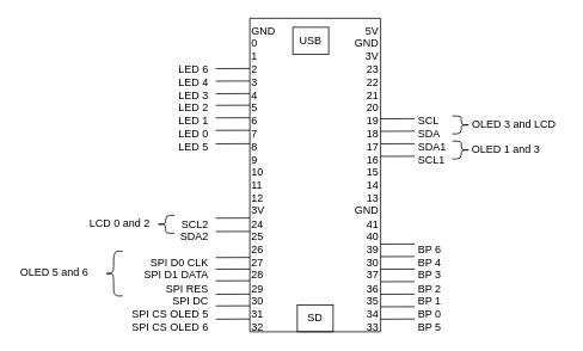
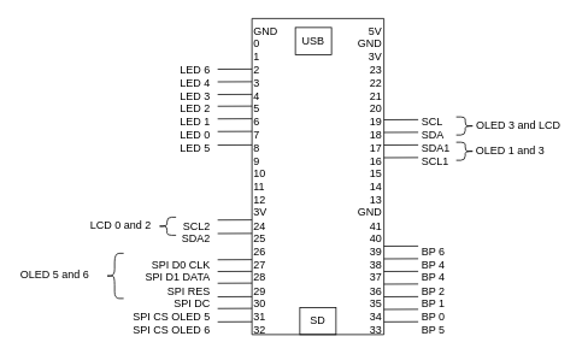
  <mxCell id="0" />
  <mxCell id="1" parent="0" />
  <mxCell id="2" value="" style="verticalLabelPosition=bottom;verticalAlign=top;html=1;shape=mxgraph.basic.rect;fillColor2=none;strokeWidth=1;size=20;indent=5;" vertex="1" parent="1"><mxGeometry x="278" y="20" width="146" height="350" as="geometry" /></mxCell>
  <mxCell id="3" value="GND&lt;br&gt;0&lt;br&gt;1&lt;br&gt;2&lt;br&gt;3&lt;br&gt;4&lt;br&gt;5&lt;br&gt;6&lt;br&gt;7&lt;br&gt;8&lt;br&gt;9&lt;br&gt;10&lt;br&gt;11&lt;br&gt;12&lt;br&gt;3V&lt;br&gt;24&lt;br&gt;25&lt;br&gt;26&lt;br&gt;27&lt;br&gt;28&lt;br&gt;29&lt;br&gt;30&lt;br&gt;31&lt;br&gt;32" style="text;html=1;strokeColor=none;fillColor=none;align=left;verticalAlign=top;whiteSpace=wrap;rounded=0;" vertex="1" parent="1"><mxGeometry x="278" y="20" width="40" height="350" as="geometry" /></mxCell>
  <mxCell id="4" value="SD" style="text;html=1;fillColor=none;align=center;verticalAlign=middle;whiteSpace=wrap;rounded=0;perimeterSpacing=1;strokeColor=#000000;" vertex="1" parent="1"><mxGeometry x="331" y="340" width="40" height="30" as="geometry" /></mxCell>
  <mxCell id="5" value="USB" style="text;html=1;fillColor=none;align=center;verticalAlign=middle;whiteSpace=wrap;rounded=0;perimeterSpacing=1;strokeColor=#000000;" vertex="1" parent="1"><mxGeometry x="326" y="30" width="40" height="30" as="geometry" /></mxCell>
  <mxCell id="6" style="edgeStyle=none;rounded=0;orthogonalLoop=1;jettySize=auto;html=1;exitX=0.75;exitY=1;exitDx=0;exitDy=0;endArrow=none;endFill=0;" edge="1" parent="1" source="5" target="5"><mxGeometry relative="1" as="geometry" /></mxCell>
- <mxCell id="7" value="5V&lt;br&gt;GND&lt;br&gt;3V&lt;br&gt;23&lt;br&gt;22&lt;br&gt;21&lt;br&gt;20&lt;br&gt;19&lt;br&gt;18&lt;br&gt;17&lt;br&gt;16&lt;br&gt;15&lt;br&gt;14&lt;br&gt;13&lt;br&gt;GND&lt;br&gt;41&lt;br&gt;40&lt;br&gt;39&lt;br&gt;30&lt;br&gt;37&lt;br&gt;36&lt;br&gt;35&lt;br&gt;34&lt;br&gt;33" style="text;html=1;strokeColor=none;fillColor=none;align=right;verticalAlign=top;whiteSpace=wrap;rounded=0;" vertex="1" parent="1"><mxGeometry x="384" y="20" width="40" height="350" as="geometry" /></mxCell>
+ <mxCell id="7" value="5V&lt;br&gt;GND&lt;br&gt;3V&lt;br&gt;23&lt;br&gt;22&lt;br&gt;21&lt;br&gt;20&lt;br&gt;19&lt;br&gt;18&lt;br&gt;17&lt;br&gt;16&lt;br&gt;15&lt;br&gt;14&lt;br&gt;13&lt;br&gt;GND&lt;br&gt;41&lt;br&gt;40&lt;br&gt;39&lt;br&gt;38&lt;br&gt;37&lt;br&gt;36&lt;br&gt;35&lt;br&gt;34&lt;br&gt;33" style="text;html=1;strokeColor=none;fillColor=none;align=right;verticalAlign=top;whiteSpace=wrap;rounded=0;" vertex="1" parent="1"><mxGeometry x="384" y="20" width="40" height="350" as="geometry" /></mxCell>
  <mxCell id="8" value="&lt;br&gt;&lt;br&gt;&lt;br&gt;LED 6&lt;br&gt;LED 4&lt;br&gt;LED 3&lt;br&gt;LED 2&lt;br&gt;LED 1&lt;br&gt;LED 0&lt;br&gt;LED 5&lt;br&gt;&lt;br&gt;&lt;br&gt;&lt;br&gt;&lt;br&gt;&lt;br&gt;SCL2&lt;br&gt;SDA2&lt;br&gt;&lt;br&gt;SPI D0 CLK&lt;br&gt;SPI D1 DATA&lt;br&gt;SPI RES&lt;br&gt;SPI DC&lt;br&gt;SPI CS OLED 5&lt;br&gt;SPI CS OLED 6" style="text;html=1;strokeColor=none;fillColor=none;align=right;verticalAlign=top;whiteSpace=wrap;rounded=0;" vertex="1" parent="1"><mxGeometry x="144" y="20" width="90" height="350" as="geometry" /></mxCell>
  <mxCell id="9" value="" style="endArrow=none;html=1;entryX=0;entryY=0.629;entryDx=0;entryDy=0;entryPerimeter=0;" edge="1" parent="1"><mxGeometry width="50" height="50" relative="1" as="geometry"><mxPoint x="278" y="76" as="sourcePoint" /><mxPoint x="240" y="76.15" as="targetPoint" /></mxGeometry></mxCell>
  <mxCell id="10" value="" style="endArrow=none;html=1;entryX=0;entryY=0.629;entryDx=0;entryDy=0;entryPerimeter=0;" edge="1" parent="1"><mxGeometry width="50" height="50" relative="1" as="geometry"><mxPoint x="278" y="90" as="sourcePoint" /><mxPoint x="240" y="90.15" as="targetPoint" /></mxGeometry></mxCell>
  <mxCell id="11" value="" style="endArrow=none;html=1;entryX=0;entryY=0.629;entryDx=0;entryDy=0;entryPerimeter=0;" edge="1" parent="1"><mxGeometry width="50" height="50" relative="1" as="geometry"><mxPoint x="278" y="104" as="sourcePoint" /><mxPoint x="240" y="104.15" as="targetPoint" /></mxGeometry></mxCell>
  <mxCell id="12" value="" style="endArrow=none;html=1;entryX=0;entryY=0.629;entryDx=0;entryDy=0;entryPerimeter=0;" edge="1" parent="1"><mxGeometry width="50" height="50" relative="1" as="geometry"><mxPoint x="278" y="117" as="sourcePoint" /><mxPoint x="240" y="117.15" as="targetPoint" /></mxGeometry></mxCell>
  <mxCell id="13" value="" style="endArrow=none;html=1;entryX=0;entryY=0.629;entryDx=0;entryDy=0;entryPerimeter=0;" edge="1" parent="1"><mxGeometry width="50" height="50" relative="1" as="geometry"><mxPoint x="278" y="131" as="sourcePoint" /><mxPoint x="240" y="131.15" as="targetPoint" /></mxGeometry></mxCell>
  <mxCell id="14" value="" style="endArrow=none;html=1;entryX=0;entryY=0.629;entryDx=0;entryDy=0;entryPerimeter=0;" edge="1" parent="1"><mxGeometry width="50" height="50" relative="1" as="geometry"><mxPoint x="278" y="145" as="sourcePoint" /><mxPoint x="240" y="145.15" as="targetPoint" /></mxGeometry></mxCell>
  <mxCell id="15" value="" style="endArrow=none;html=1;entryX=0;entryY=0.629;entryDx=0;entryDy=0;entryPerimeter=0;" edge="1" parent="1"><mxGeometry width="50" height="50" relative="1" as="geometry"><mxPoint x="278" y="160" as="sourcePoint" /><mxPoint x="240" y="160.15" as="targetPoint" /></mxGeometry></mxCell>
  <mxCell id="16" value="" style="endArrow=none;html=1;entryX=0;entryY=0.629;entryDx=0;entryDy=0;entryPerimeter=0;" edge="1" parent="1"><mxGeometry width="50" height="50" relative="1" as="geometry"><mxPoint x="278" y="243" as="sourcePoint" /><mxPoint x="240" y="243.15" as="targetPoint" /></mxGeometry></mxCell>
  <mxCell id="17" value="" style="endArrow=none;html=1;entryX=0;entryY=0.629;entryDx=0;entryDy=0;entryPerimeter=0;" edge="1" parent="1"><mxGeometry width="50" height="50" relative="1" as="geometry"><mxPoint x="278" y="258" as="sourcePoint" /><mxPoint x="240" y="258.15" as="targetPoint" /></mxGeometry></mxCell>
  <mxCell id="18" value="" style="endArrow=none;html=1;entryX=0;entryY=0.629;entryDx=0;entryDy=0;entryPerimeter=0;" edge="1" parent="1"><mxGeometry width="50" height="50" relative="1" as="geometry"><mxPoint x="278" y="287" as="sourcePoint" /><mxPoint x="240" y="287.15" as="targetPoint" /></mxGeometry></mxCell>
  <mxCell id="19" value="" style="endArrow=none;html=1;entryX=0;entryY=0.629;entryDx=0;entryDy=0;entryPerimeter=0;" edge="1" parent="1"><mxGeometry width="50" height="50" relative="1" as="geometry"><mxPoint x="278" y="300" as="sourcePoint" /><mxPoint x="240" y="300.15" as="targetPoint" /></mxGeometry></mxCell>
  <mxCell id="20" value="" style="endArrow=none;html=1;entryX=0;entryY=0.629;entryDx=0;entryDy=0;entryPerimeter=0;" edge="1" parent="1"><mxGeometry width="50" height="50" relative="1" as="geometry"><mxPoint x="278" y="313" as="sourcePoint" /><mxPoint x="240" y="313.15" as="targetPoint" /></mxGeometry></mxCell>
  <mxCell id="21" value="" style="endArrow=none;html=1;entryX=0;entryY=0.629;entryDx=0;entryDy=0;entryPerimeter=0;" edge="1" parent="1"><mxGeometry width="50" height="50" relative="1" as="geometry"><mxPoint x="278" y="328" as="sourcePoint" /><mxPoint x="240" y="328.15" as="targetPoint" /></mxGeometry></mxCell>
  <mxCell id="22" value="" style="endArrow=none;html=1;entryX=0;entryY=0.629;entryDx=0;entryDy=0;entryPerimeter=0;" edge="1" parent="1"><mxGeometry width="50" height="50" relative="1" as="geometry"><mxPoint x="278" y="341" as="sourcePoint" /><mxPoint x="240" y="341.15" as="targetPoint" /></mxGeometry></mxCell>
  <mxCell id="23" value="" style="endArrow=none;html=1;entryX=0;entryY=0.629;entryDx=0;entryDy=0;entryPerimeter=0;" edge="1" parent="1"><mxGeometry width="50" height="50" relative="1" as="geometry"><mxPoint x="278" y="355.8" as="sourcePoint" /><mxPoint x="240" y="355.95" as="targetPoint" /></mxGeometry></mxCell>
- <mxCell id="24" value="&lt;br&gt;&lt;br&gt;&lt;br&gt;&lt;br&gt;&lt;br&gt;&lt;br&gt;&lt;br&gt;SCL&lt;br&gt;SDA&lt;br&gt;SDA1&lt;br&gt;SCL1&lt;br&gt;&lt;br&gt;&lt;br&gt;&lt;br&gt;&lt;br&gt;&lt;br&gt;&lt;br&gt;BP 6&lt;br&gt;BP 4&lt;br&gt;BP 3&lt;br&gt;BP 2&lt;br&gt;BP 1&lt;br&gt;BP 0&lt;br&gt;BP 5" style="text;html=1;strokeColor=none;fillColor=none;align=left;verticalAlign=top;whiteSpace=wrap;rounded=0;" vertex="1" parent="1"><mxGeometry x="464" y="20" width="80" height="350" as="geometry" /></mxCell>
+ <mxCell id="24" value="&lt;br&gt;&lt;br&gt;&lt;br&gt;&lt;br&gt;&lt;br&gt;&lt;br&gt;&lt;br&gt;SCL&lt;br&gt;SDA&lt;br&gt;SDA1&lt;br&gt;SCL1&lt;br&gt;&lt;br&gt;&lt;br&gt;&lt;br&gt;&lt;br&gt;&lt;br&gt;&lt;br&gt;BP 6&lt;br&gt;BP 4&lt;br&gt;BP 4&lt;br&gt;BP 2&lt;br&gt;BP 1&lt;br&gt;BP 0&lt;br&gt;BP 5" style="text;html=1;strokeColor=none;fillColor=none;align=left;verticalAlign=top;whiteSpace=wrap;rounded=0;" vertex="1" parent="1"><mxGeometry x="464" y="20" width="80" height="350" as="geometry" /></mxCell>
  <mxCell id="25" value="" style="endArrow=none;html=1;entryX=0;entryY=0.629;entryDx=0;entryDy=0;entryPerimeter=0;" edge="1" parent="1"><mxGeometry width="50" height="50" relative="1" as="geometry"><mxPoint x="462" y="132" as="sourcePoint" /><mxPoint x="424" y="132.15" as="targetPoint" /></mxGeometry></mxCell>
  <mxCell id="26" value="" style="endArrow=none;html=1;entryX=0;entryY=0.629;entryDx=0;entryDy=0;entryPerimeter=0;" edge="1" parent="1"><mxGeometry width="50" height="50" relative="1" as="geometry"><mxPoint x="462" y="146" as="sourcePoint" /><mxPoint x="424" y="146.15" as="targetPoint" /></mxGeometry></mxCell>
  <mxCell id="27" value="" style="endArrow=none;html=1;entryX=0;entryY=0.629;entryDx=0;entryDy=0;entryPerimeter=0;" edge="1" parent="1"><mxGeometry width="50" height="50" relative="1" as="geometry"><mxPoint x="462" y="160" as="sourcePoint" /><mxPoint x="424" y="160.15" as="targetPoint" /></mxGeometry></mxCell>
  <mxCell id="28" value="" style="endArrow=none;html=1;entryX=0;entryY=0.629;entryDx=0;entryDy=0;entryPerimeter=0;" edge="1" parent="1"><mxGeometry width="50" height="50" relative="1" as="geometry"><mxPoint x="462" y="174" as="sourcePoint" /><mxPoint x="424" y="174.15" as="targetPoint" /></mxGeometry></mxCell>
  <mxCell id="29" value="" style="endArrow=none;html=1;entryX=0;entryY=0.629;entryDx=0;entryDy=0;entryPerimeter=0;" edge="1" parent="1"><mxGeometry width="50" height="50" relative="1" as="geometry"><mxPoint x="462" y="272" as="sourcePoint" /><mxPoint x="424" y="272.15" as="targetPoint" /></mxGeometry></mxCell>
  <mxCell id="30" value="" style="endArrow=none;html=1;entryX=0;entryY=0.629;entryDx=0;entryDy=0;entryPerimeter=0;" edge="1" parent="1"><mxGeometry width="50" height="50" relative="1" as="geometry"><mxPoint x="462" y="286" as="sourcePoint" /><mxPoint x="424" y="286.15" as="targetPoint" /></mxGeometry></mxCell>
  <mxCell id="31" value="" style="endArrow=none;html=1;entryX=0;entryY=0.629;entryDx=0;entryDy=0;entryPerimeter=0;" edge="1" parent="1"><mxGeometry width="50" height="50" relative="1" as="geometry"><mxPoint x="462" y="300" as="sourcePoint" /><mxPoint x="424" y="300.15" as="targetPoint" /></mxGeometry></mxCell>
  <mxCell id="32" value="" style="endArrow=none;html=1;entryX=0;entryY=0.629;entryDx=0;entryDy=0;entryPerimeter=0;" edge="1" parent="1"><mxGeometry width="50" height="50" relative="1" as="geometry"><mxPoint x="462" y="314" as="sourcePoint" /><mxPoint x="424" y="314.15" as="targetPoint" /></mxGeometry></mxCell>
  <mxCell id="33" value="" style="endArrow=none;html=1;entryX=0;entryY=0.629;entryDx=0;entryDy=0;entryPerimeter=0;" edge="1" parent="1"><mxGeometry width="50" height="50" relative="1" as="geometry"><mxPoint x="462" y="328" as="sourcePoint" /><mxPoint x="424" y="328.15" as="targetPoint" /></mxGeometry></mxCell>
  <mxCell id="34" value="" style="endArrow=none;html=1;entryX=0;entryY=0.629;entryDx=0;entryDy=0;entryPerimeter=0;" edge="1" parent="1"><mxGeometry width="50" height="50" relative="1" as="geometry"><mxPoint x="462" y="342" as="sourcePoint" /><mxPoint x="424" y="342.15" as="targetPoint" /></mxGeometry></mxCell>
  <mxCell id="35" value="" style="endArrow=none;html=1;entryX=0;entryY=0.629;entryDx=0;entryDy=0;entryPerimeter=0;" edge="1" parent="1"><mxGeometry width="50" height="50" relative="1" as="geometry"><mxPoint x="462" y="355.8" as="sourcePoint" /><mxPoint x="424" y="355.95" as="targetPoint" /></mxGeometry></mxCell>
  <mxCell id="36" value="" style="shape=curlyBracket;whiteSpace=wrap;html=1;rounded=1;strokeColor=#000000;align=left;" vertex="1" parent="1"><mxGeometry x="174" y="240" width="20" height="20" as="geometry" /></mxCell>
  <mxCell id="37" value="LCD 0 and 2" style="text;html=1;strokeColor=none;fillColor=none;align=center;verticalAlign=middle;whiteSpace=wrap;rounded=0;" vertex="1" parent="1"><mxGeometry x="93" y="239" width="80" height="20" as="geometry" /></mxCell>
  <mxCell id="38" value="" style="shape=curlyBracket;whiteSpace=wrap;html=1;rounded=1;strokeColor=#000000;align=left;" vertex="1" parent="1"><mxGeometry x="116" y="280" width="20" height="50" as="geometry" /></mxCell>
  <mxCell id="39" value="OLED 5 and 6" style="text;html=1;strokeColor=none;fillColor=none;align=center;verticalAlign=middle;whiteSpace=wrap;rounded=0;" vertex="1" parent="1"><mxGeometry x="20" y="294" width="80" height="20" as="geometry" /></mxCell>
  <mxCell id="40" value="" style="shape=curlyBracket;whiteSpace=wrap;html=1;rounded=1;strokeColor=#000000;align=left;flipV=1;flipH=1;" vertex="1" parent="1"><mxGeometry x="504" y="129" width="20" height="20" as="geometry" /></mxCell>
  <mxCell id="41" value="" style="shape=curlyBracket;whiteSpace=wrap;html=1;rounded=1;strokeColor=#000000;align=left;flipV=1;flipH=1;" vertex="1" parent="1"><mxGeometry x="504" y="157" width="20" height="20" as="geometry" /></mxCell>
  <mxCell id="42" value="OLED 3 and LCD" style="text;html=1;strokeColor=none;fillColor=none;align=center;verticalAlign=middle;whiteSpace=wrap;rounded=0;" vertex="1" parent="1"><mxGeometry x="518" y="128" width="110" height="20" as="geometry" /></mxCell>
  <mxCell id="43" value="OLED 1 and 3" style="text;html=1;strokeColor=none;fillColor=none;align=center;verticalAlign=middle;whiteSpace=wrap;rounded=0;" vertex="1" parent="1"><mxGeometry x="524" y="157" width="80" height="20" as="geometry" /></mxCell>
